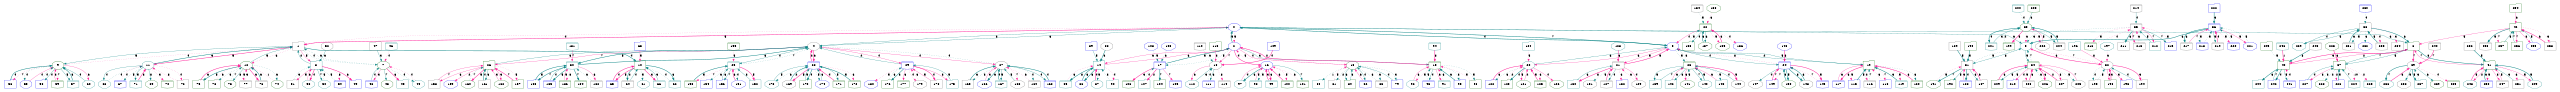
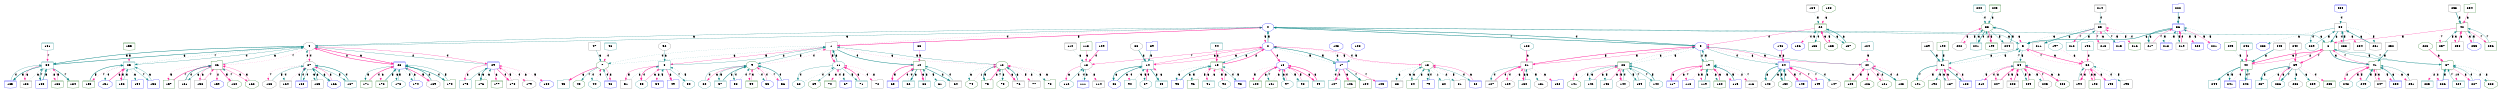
  strict digraph {
    node [color=darkgreen shape=cylinder]
    edge [color=teal style=solid]
    0 [color=blue shape=octagon]
    1 [color=gray40 shape=folder]
    2 [color=blue shape=octagon]
    3 [color=blue shape=octagon]
    4 [color=gray40 shape=octagon]
    5 [color=teal shape=octagon]
    6 [shape=folder]
    7 [shape=octagon]
    8 [color=teal shape=folder]
    9 [shape=octagon]
    10 [shape=folder]
    11 [color=teal shape=octagon]
    12 [shape=octagon]
    13 [shape=octagon]
    14 [color=teal shape=folder]
    15
    16 [color=blue shape=octagon]
    17 [color=blue]
    18 [color=gray40 shape=octagon]
    19 [shape=folder]
    20 [color=teal shape=octagon]
    21 [color=gray40]
    23
    24 [color=blue]
    25 [color=teal]
    26 [shape=folder]
    27 [color=gray40 shape=octagon]
    28 [color=blue]
    29 [color=blue]
    30 [color=teal]
    31 [color=gray40 shape=folder]
    32 [color=gray40 shape=octagon]
    34
    37 [shape=folder]
    39 [color=gray40 shape=octagon]
    40 [shape=folder]
    41 [shape=folder]
    43 [shape=octagon]
    44 [color=teal shape=octagon]
    45 [color=teal shape=folder]
    48 [color=blue]
    49 [color=blue shape=folder]
    50 [color=teal shape=octagon]
    51 [color=gray40 shape=folder]
    53 [color=teal shape=octagon]
    54 [color=blue]
    55 [color=blue shape=octagon]
    56 [color=blue shape=folder]
    57 [color=teal]
    58 [color=blue shape=folder]
    59
    60 [color=teal shape=octagon]
    61 [color=teal shape=octagon]
    62 [color=teal]
    64 [color=gray40]
    65 [color=blue]
    66 [color=teal]
    67 [color=blue]
    68 [color=teal shape=octagon]
    69 [shape=octagon]
    70
    71 [color=teal]
    72 [color=gray40 shape=folder]
    73 [shape=octagon]
    74 [shape=octagon]
    75 [shape=folder]
    76 [color=gray40]
    77 [color=gray40]
    78 [shape=folder]
    79 [color=blue shape=folder]
    80 [color=teal shape=folder]
    81 [color=gray40 shape=folder]
    82 [color=blue]
    83 [color=gray40]
    84 [shape=folder]
    85 [color=teal]
    86 [color=blue shape=octagon]
    87 [color=teal shape=octagon]
    90 [color=teal shape=folder]
    91 [color=teal]
    92 [color=teal shape=octagon]
    93 [color=blue]
    95 [color=blue shape=folder]
    96 [shape=folder]
    97 [color=teal shape=octagon]
    98 [color=teal]
    99 [color=teal]
    100
    101
    104 [shape=folder]
    105 [color=blue]
    106
    107 [color=teal shape=folder]
    111 [color=blue]
    112 [color=teal shape=octagon]
    114 [color=gray40]
    115 [color=blue shape=folder]
    116 [color=gray40]
    117 [color=blue]
    118 [color=blue shape=folder]
    119 [color=teal]
    120
    121 [shape=octagon]
-   122 [color=blue shape=folder]
    123 [shape=folder]
    125
    126 [shape=octagon]
    127 [color=gray40]
    129 [color=gray40 shape=octagon]
    130 [color=teal shape=folder]
    131 [color=gray40 shape=octagon]
    132 [color=blue shape=folder]
    139 [color=teal shape=folder]
    140 [color=teal shape=octagon]
    141 [shape=octagon]
    142 [color=teal shape=folder]
    143 [color=teal shape=folder]
    144 [color=gray40 shape=octagon]
    145 [color=blue]
    147 [color=gray40 shape=octagon]
    148 [color=gray40 shape=octagon]
    149 [color=blue shape=folder]
    150 [shape=octagon]
    151 [color=blue shape=octagon]
    152 [color=teal shape=folder]
    153
    154 [color=blue shape=folder]
    156 [color=blue shape=folder]
    157 [shape=folder]
    158 [color=gray40 shape=folder]
    159 [color=blue shape=octagon]
    160 [shape=octagon]
    161 [color=gray40 shape=folder]
    162 [shape=octagon]
    163 [color=gray40 shape=octagon]
    164 [color=gray40]
    165 [color=gray40 shape=folder]
    166 [color=blue shape=octagon]
    167 [color=teal]
    168 [color=blue]
    169 [color=gray40 shape=octagon]
    170 [shape=folder]
    171
    172
    173 [color=teal shape=octagon]
    174 [color=blue shape=octagon]
    175 [color=teal shape=folder]
    176 [shape=folder]
    177
    178 [color=gray40 shape=folder]
    179 [color=gray40 shape=octagon]
    180 [color=blue shape=octagon]
    182 [color=gray40]
    183 [color=blue shape=folder]
    185 [color=blue]
    186
    184
    187 [color=gray40 shape=folder]
    188 [color=blue]
    191 [shape=octagon]
    192 [shape=folder]
    193 [color=blue shape=folder]
    194 [color=gray40 shape=folder]
    195 [color=gray40 shape=folder]
    198 [shape=folder]
    205 [color=gray40 shape=octagon]
    206 [shape=octagon]
    207 [color=gray40 shape=folder]
    208 [color=gray40]
    209 [shape=folder]
    210 [color=blue shape=folder]
    224 [color=teal]
    225 [color=teal]
    226 [color=blue shape=folder]
    227 [color=blue shape=folder]
    228 [shape=octagon]
    235
    236 [color=teal shape=octagon]
    237 [color=teal shape=folder]
    238 [color=gray40 shape=octagon]
    239 [shape=octagon]
    241 [color=blue]
    242 [color=blue shape=folder]
    244 [color=teal shape=folder]
    247 [color=gray40]
    248 [color=teal shape=octagon]
    249 [color=teal shape=octagon]
    250 [color=blue]
    251 [color=gray40 shape=folder]
    22
    133 [shape=folder]
    135 [shape=octagon]
    136 [color=blue shape=octagon]
    137 [shape=octagon]
    33 [shape=octagon]
    199
    201 [color=teal]
    202 [color=gray40 shape=octagon]
    204 [color=gray40]
    35 [color=gray40]
    211 [color=gray40 shape=folder]
    212 [color=teal shape=folder]
    213 [color=gray40]
    215 [color=blue shape=folder]
    216
    36 [color=blue]
    217 [color=gray40]
    218 [color=blue]
    219 [color=gray40]
    220 [color=blue]
    221 [color=blue shape=octagon]
    38 [color=gray40 shape=folder]
    229 [color=teal shape=octagon]
    231 [color=gray40]
    232 [color=blue shape=octagon]
    233 [color=gray40]
    234 [color=gray40 shape=folder]
    42 [shape=folder]
    253 [color=gray40]
    255 [color=blue shape=octagon]
    256 [shape=folder]
    257 [shape=folder]
    258 [color=gray40 shape=folder]
    46 [color=teal]
    47 [color=gray40 shape=folder]
    52 [color=gray40 shape=octagon]
    63 [color=blue shape=folder]
    88 [color=gray40 shape=octagon]
    89 [color=blue shape=folder]
    94 [color=teal]
    103 [color=blue shape=octagon]
    108 [color=blue shape=octagon]
    109 [color=blue shape=folder]
    110 [color=gray40]
    113 [shape=folder]
    124 [color=teal shape=folder]
    128 [color=teal shape=octagon]
    134 [color=gray40]
    138 [shape=octagon]
    146 [color=blue shape=octagon]
    155
    181 [color=teal]
    189 [color=gray40 shape=folder]
    190 [shape=folder]
    196 [color=teal shape=folder]
    197 [color=teal shape=octagon]
    200 [color=teal]
    203
    214 [color=gray40]
    222 [color=blue shape=folder]
    223 [shape=octagon]
    230 [color=blue]
    240 [color=gray40]
    243 [color=gray40]
    245 [shape=folder]
    246 [color=teal]
    252 [color=gray40 shape=folder]
    254 [shape=folder]
    0 -> 1 [color=deeppink label=5 style=bold]
    0 -> 2 [color=deeppink label=5 style=dotted]
    0 -> 3 [label=7 style=bold]
    0 -> 4 [label=6]
    0 -> 5 [label=6]
    0 -> 6 [label=6]
    1 -> 0 [color=deeppink label=4 style=dotted]
    1 -> 7 [label=4 style=dotted]
    1 -> 8 [color=deeppink label=5]
    1 -> 9 [label=5]
    1 -> 10 [label=4 style=bold]
    1 -> 11 [color=deeppink label=5 style=bold]
    1 -> 12 [color=deeppink label=6 style=dotted]
    2 -> 0 [label=5 style=bold]
    2 -> 13 [color=deeppink label=4]
    2 -> 14 [color=deeppink label=6]
    2 -> 15 [label=3]
    2 -> 16 [color=deeppink label=4 style=bold]
    2 -> 17 [label=5 style=dotted]
    2 -> 18 [color=deeppink label=7]
    3 -> 0 [label=4 style=bold]
    3 -> 19 [label=2]
    3 -> 20 [color=deeppink label=6]
    3 -> 21 [color=deeppink label=5]
    3 -> 23 [label=5 style=dotted]
    3 -> 24 [label=4]
    4 -> 0 [label=3]
    4 -> 25 [label=4]
-   4 -> 26 [color=deeppink label=7]
+   4 -> 26 [color=deeppink label=7 style=dotted]
    4 -> 27 [color=deeppink label=4]
    4 -> 28 [color=deeppink label=6 style=bold]
    4 -> 29 [color=deeppink label=4]
    4 -> 30 [label=5 style=bold]
    5 -> 31 [label=8]
    5 -> 32 [color=deeppink label=6 style=bold]
    5 -> 34 [label=5]
    6 -> 37 [label=5]
    6 -> 39 [color=deeppink label=7 style=bold]
    6 -> 40 [color=deeppink label=3 style=bold]
    6 -> 41 [label=3 style=bold]
    7 -> 1 [label=6 style=dotted]
    7 -> 43 [label=7]
    7 -> 44 [label=4 style=dotted]
    7 -> 45 [color=deeppink label=6 style=bold]
    7 -> 48 [color=deeppink label=3]
    8 -> 1 [label=2]
    8 -> 49 [color=deeppink label=6 style=bold]
    8 -> 50 [label=7]
    8 -> 51 [color=deeppink label=5]
    8 -> 53 [color=deeppink label=4 style=bold]
    8 -> 54 [color=deeppink label=8 style=dotted]
    9 -> 1 [color=deeppink label=4 style=dotted]
    9 -> 55 [label=4 style=dotted]
    9 -> 56 [color=deeppink label=7 style=dotted]
    9 -> 57 [label=5]
    9 -> 58 [label=4]
    9 -> 59 [color=deeppink label=7 style=dotted]
    9 -> 60 [color=deeppink label=6]
    10 -> 61 [label=5 style=dotted]
    10 -> 62 [label=6 style=bold]
    10 -> 64 [label=2 style=bold]
    10 -> 65 [color=deeppink label=5 style=bold]
    10 -> 66 [color=deeppink label=3 style=bold]
    11 -> 1 [label=3 style=bold]
    11 -> 67 [label=5 style=dotted]
    11 -> 68 [label=4]
    11 -> 69 [label=8]
    11 -> 70 [color=deeppink label=3 style=dotted]
    11 -> 71 [label=5]
    11 -> 72 [color=deeppink label=4 style=dotted]
    12 -> 1 [label=5]
    12 -> 73 [label=8]
    12 -> 74 [label=6 style=dotted]
    12 -> 75 [label=5 style=bold]
    12 -> 76 [color=deeppink label=6 style=bold]
    12 -> 77 [color=deeppink label=5 style=dotted]
    12 -> 78 [label=3 style=dotted]
    13 -> 2 [color=deeppink label=5 style=dotted]
    13 -> 79 [label=3 style=dotted]
    13 -> 80 [label=1 style=dotted]
    13 -> 81 [label=2 style=dotted]
    13 -> 82 [label=4]
    13 -> 83 [label=6 style=dotted]
    13 -> 84 [label=6]
    14 -> 2 [color=deeppink label=6]
    14 -> 85 [label=8 style=bold]
    14 -> 86 [label=6 style=bold]
    14 -> 87 [label=5 style=dotted]
    14 -> 90 [color=deeppink label=4 style=dotted]
    15 -> 2 [color=deeppink label=2 style=bold]
    15 -> 91 [color=deeppink label=6]
    15 -> 92 [color=deeppink label=5 style=dotted]
    15 -> 93 [label=4]
    15 -> 95 [label=3 style=dotted]
    15 -> 96 [label=5 style=dotted]
    16 -> 97 [label=6 style=bold]
    16 -> 98 [label=5 style=dotted]
    16 -> 99 [color=deeppink label=6 style=bold]
    16 -> 100 [color=deeppink label=5 style=dotted]
    16 -> 101 [label=7]
    17 -> 2 [label=5 style=bold]
    17 -> 104 [label=7 style=bold]
    17 -> 105 [color=deeppink label=7]
    17 -> 106 [color=deeppink label=3 style=bold]
    17 -> 107 [color=deeppink label=2 style=bold]
    18 -> 111 [label=6]
    18 -> 112 [color=deeppink label=6]
    18 -> 114 [color=deeppink label=8 style=dotted]
    19 -> 3 [label=5]
    19 -> 115 [color=deeppink label=5 style=dotted]
    19 -> 116 [color=deeppink label=2 style=dotted]
    19 -> 117 [color=deeppink label=6 style=bold]
    19 -> 118 [color=deeppink label=7 style=dotted]
    19 -> 119 [color=deeppink label=5 style=dotted]
    19 -> 120 [label=6 style=dotted]
    20 -> 3 [label=6]
    20 -> 121 [color=deeppink label=5]
-   20 -> 122 [label=6 style=dotted]
    20 -> 123 [label=4 style=bold]
    20 -> 125 [color=deeppink label=6 style=dotted]
    20 -> 126 [color=deeppink label=4]
    21 -> 3 [color=deeppink label=5 style=bold]
    21 -> 127 [label=4]
    21 -> 129 [color=deeppink label=4]
    21 -> 130 [color=deeppink label=8 style=bold]
    21 -> 131 [label=5 style=dotted]
    21 -> 132 [color=deeppink label=6 style=dotted]
    23 -> 3 [label=3 style=dotted]
    23 -> 139 [label=5]
    23 -> 140 [label=7]
    23 -> 141 [color=deeppink label=6]
    23 -> 142 [label=3]
    23 -> 143 [label=5 style=dotted]
    23 -> 144 [color=deeppink label=5 style=bold]
    24 -> 3 [color=deeppink label=8 style=dotted]
    24 -> 145 [color=deeppink label=5 style=bold]
    24 -> 147 [label=4]
    24 -> 148 [label=8 style=bold]
    24 -> 149 [color=deeppink label=7 style=dotted]
    24 -> 150 [label=5 style=bold]
    25 -> 4 [label=7 style=dotted]
    25 -> 151 [label=4 style=dotted]
    25 -> 152 [color=deeppink label=5 style=bold]
    25 -> 153 [color=deeppink label=7 style=dotted]
    25 -> 154 [label=6 style=dotted]
    25 -> 156 [label=7]
    26 -> 4 [label=6]
    26 -> 157 [color=deeppink label=5 style=dotted]
    26 -> 158 [color=deeppink label=6]
    26 -> 159 [color=deeppink label=2]
    26 -> 160 [color=deeppink label=5 style=bold]
    26 -> 161 [label=6]
    26 -> 162 [color=deeppink label=3]
    27 -> 4 [label=4 style=dotted]
    27 -> 163 [color=deeppink label=7 style=dotted]
    27 -> 164 [label=4 style=dotted]
    27 -> 165 [label=3 style=dotted]
    27 -> 166 [label=6 style=bold]
    27 -> 167 [label=5]
    27 -> 168 [label=4]
    28 -> 4 [color=deeppink label=2 style=bold]
    28 -> 169 [color=deeppink label=5 style=bold]
    28 -> 170 [label=4 style=bold]
    28 -> 171 [label=5]
    28 -> 172 [color=deeppink label=6 style=dotted]
    28 -> 173 [label=6 style=dotted]
    28 -> 174 [label=5 style=dotted]
    29 -> 4 [label=2]
    29 -> 175 [color=deeppink label=3]
    29 -> 176 [label=3 style=bold]
    29 -> 177 [color=deeppink label=6]
    29 -> 178 [color=deeppink label=4 style=bold]
    29 -> 179 [color=deeppink label=4 style=dotted]
    29 -> 180 [color=deeppink label=5 style=dotted]
    30 -> 4 [label=6 style=bold]
    30 -> 182 [color=deeppink label=6]
    30 -> 183 [label=7 style=bold]
    30 -> 185 [label=5 style=bold]
    30 -> 186 [color=deeppink label=8 style=dotted]
    30 -> 184 [label=7 style=bold]
    31 -> 5 [label=5 style=dotted]
    31 -> 187 [label=6]
    31 -> 188 [label=4 style=bold]
    31 -> 191 [label=7 style=bold]
    31 -> 192 [label=5]
    32 -> 5 [color=deeppink label=7 style=dotted]
    32 -> 193 [color=deeppink label=3]
    32 -> 194 [color=deeppink label=3 style=bold]
    32 -> 195 [label=4 style=dotted]
    32 -> 198 [color=deeppink label=6]
    34 -> 5 [label=7 style=dotted]
    34 -> 205 [label=5 style=dotted]
    34 -> 206 [color=deeppink label=6 style=bold]
    34 -> 207 [color=deeppink label=8]
    34 -> 208 [color=deeppink label=5 style=dotted]
    34 -> 209 [label=5]
    34 -> 210 [color=deeppink label=4]
    37 -> 6 [label=7]
    37 -> 224 [color=deeppink label=10 style=dotted]
    37 -> 225 [color=deeppink label=2 style=dotted]
    37 -> 226 [color=deeppink label=2 style=dotted]
    37 -> 227 [color=deeppink label=3]
    37 -> 228 [label=2 style=dotted]
    39 -> 235 [color=deeppink label=4 style=dotted]
    39 -> 236 [label=7 style=bold]
    39 -> 237 [label=5 style=bold]
    39 -> 238 [label=5]
    39 -> 239 [label=6]
    40 -> 6 [color=deeppink label=2]
    40 -> 241 [label=5]
    40 -> 242 [label=4 style=bold]
    40 -> 244 [label=6 style=bold]
    41 -> 6 [color=deeppink label=7]
    41 -> 247 [color=deeppink label=3]
    41 -> 248 [color=deeppink label=2]
    41 -> 249 [color=deeppink label=5]
    41 -> 250 [color=deeppink label=5 style=dotted]
    41 -> 251 [color=deeppink label=6 style=dotted]
    44 -> 7 [color=deeppink label=4 style=dotted]
    48 -> 7 [label=4]
    50 -> 8 [label=5 style=dotted]
    51 -> 8 [label=3 style=dotted]
    53 -> 8 [color=deeppink label=6]
    54 -> 8 [label=5 style=dotted]
    55 -> 9 [color=deeppink label=4]
    56 -> 9 [label=4 style=bold]
    57 -> 9 [label=3 style=bold]
    58 -> 9 [label=4 style=dotted]
    59 -> 9 [color=deeppink label=3]
    60 -> 9 [label=4]
    62 -> 10 [label=4 style=dotted]
    64 -> 10 [label=4]
    65 -> 10 [color=deeppink label=4 style=bold]
    66 -> 10 [label=3]
    67 -> 11 [color=deeppink label=4 style=dotted]
    68 -> 11 [label=4 style=dotted]
    71 -> 11 [color=deeppink label=3 style=bold]
    72 -> 11 [color=deeppink label=8 style=dotted]
    73 -> 12 [label=7 style=dotted]
    74 -> 12 [color=deeppink label=1 style=dotted]
    75 -> 12 [color=deeppink label=6 style=bold]
    76 -> 12 [label=6 style=bold]
    77 -> 12 [color=deeppink label=3 style=dotted]
    78 -> 12 [color=deeppink label=6 style=dotted]
    79 -> 13 [label=4]
    81 -> 13 [color=deeppink label=5 style=dotted]
    82 -> 13 [color=deeppink label=6]
    83 -> 13 [label=6 style=dotted]
    84 -> 13 [label=3]
    85 -> 14 [color=deeppink label=6 style=dotted]
    86 -> 14 [label=6 style=bold]
    87 -> 14 [color=deeppink label=4 style=bold]
    90 -> 14 [label=3 style=dotted]
    91 -> 15 [color=deeppink label=6 style=dotted]
    92 -> 15 [color=deeppink label=6]
    93 -> 15 [label=5 style=dotted]
    95 -> 15 [label=6 style=bold]
    96 -> 15 [color=deeppink label=5 style=dotted]
    97 -> 16 [color=deeppink label=4]
    98 -> 16 [color=deeppink label=5]
    99 -> 16 [color=deeppink label=3 style=bold]
    100 -> 16 [color=deeppink label=6 style=bold]
    101 -> 16 [color=deeppink label=6 style=dotted]
    107 -> 17 [label=4 style=dotted]
    111 -> 18 [label=4 style=dotted]
    112 -> 18 [label=3]
    115 -> 19 [label=5 style=bold]
    116 -> 19 [label=7 style=dotted]
    117 -> 19 [color=deeppink label=6]
    118 -> 19 [color=deeppink label=6 style=dotted]
    119 -> 19 [label=3 style=bold]
    120 -> 19 [color=deeppink label=6 style=bold]
    121 -> 20 [color=deeppink label=2]
-   122 -> 20 [color=deeppink label=6 style=bold]
    123 -> 20 [color=deeppink label=2 style=dotted]
    125 -> 20 [color=deeppink label=5 style=bold]
    127 -> 21 [color=deeppink label=4 style=bold]
    129 -> 21 [color=deeppink label=6 style=dotted]
    130 -> 21 [label=6]
    139 -> 23 [label=7]
    140 -> 23 [label=5 style=bold]
    141 -> 23 [label=5 style=dotted]
    142 -> 23 [color=deeppink label=6]
    143 -> 23 [color=deeppink label=6]
    144 -> 23 [label=4]
    145 -> 24 [color=deeppink label=7 style=dotted]
    148 -> 24 [label=6 style=bold]
    149 -> 24 [color=deeppink label=7 style=bold]
    150 -> 24 [label=3 style=bold]
    151 -> 25 [color=deeppink label=6 style=bold]
    152 -> 25 [label=3]
    153 -> 25 [label=5 style=bold]
    156 -> 25 [label=6]
    157 -> 26 [color=deeppink label=7 style=bold]
    158 -> 26 [color=deeppink label=7]
    160 -> 26 [label=7 style=dotted]
    161 -> 26 [label=4 style=bold]
    162 -> 26 [color=deeppink label=3]
    163 -> 27 [label=5]
    164 -> 27 [color=deeppink label=6 style=dotted]
    165 -> 27 [label=6 style=bold]
    166 -> 27 [color=deeppink label=3]
    167 -> 27 [label=4 style=bold]
    168 -> 27 [label=4 style=bold]
    169 -> 28 [label=2 style=bold]
    170 -> 28 [label=5]
    171 -> 28 [color=deeppink label=4 style=bold]
    172 -> 28 [label=5 style=bold]
    173 -> 28 [label=5]
    174 -> 28 [label=6]
    175 -> 29 [label=5]
    176 -> 29 [label=6 style=dotted]
    178 -> 29 [color=deeppink label=5]
    179 -> 29 [color=deeppink label=6 style=dotted]
    182 -> 30 [label=6 style=dotted]
    183 -> 30 [label=5 style=bold]
    185 -> 30 [label=4]
    186 -> 30 [color=deeppink label=5]
    187 -> 31 [color=deeppink label=6 style=bold]
    188 -> 31 [color=deeppink label=3]
    191 -> 31 [color=deeppink label=5 style=dotted]
    194 -> 32 [label=4]
    195 -> 32 [label=5 style=dotted]
    198 -> 32 [color=deeppink label=3 style=bold]
    205 -> 34 [color=deeppink label=7]
    206 -> 34 [label=6 style=dotted]
    207 -> 34 [color=deeppink label=2 style=bold]
    208 -> 34 [color=deeppink label=6 style=bold]
    209 -> 34 [color=deeppink label=6 style=bold]
    210 -> 34 [label=5 style=dotted]
    224 -> 37 [label=7]
    226 -> 37 [label=5 style=bold]
    227 -> 37 [label=4]
    228 -> 37 [label=3 style=dotted]
    236 -> 39 [color=deeppink label=3 style=bold]
    237 -> 39 [label=3 style=dotted]
    241 -> 40 [color=deeppink label=4 style=dotted]
    242 -> 40 [label=7]
    247 -> 41 [color=deeppink label=5]
    248 -> 41 [color=deeppink label=5 style=bold]
    249 -> 41 [label=5 style=bold]
    250 -> 41 [label=6 style=bold]
    251 -> 41 [label=3]
    22 -> 3 [color=deeppink label=4]
    22 -> 133 [label=4]
    22 -> 135 [color=deeppink label=5 style=dotted]
    22 -> 136 [color=deeppink label=4 style=dotted]
    22 -> 137 [label=6]
    133 -> 22 [label=5 style=dotted]
    135 -> 22 [color=deeppink label=3 style=bold]
    137 -> 22 [label=6 style=bold]
    33 -> 5 [color=deeppink label=6 style=dotted]
    33 -> 199 [color=deeppink label=5 style=bold]
    33 -> 201 [label=4 style=bold]
    33 -> 202 [color=deeppink label=5 style=dotted]
    33 -> 204 [label=5]
    199 -> 33 [label=2 style=dotted]
    201 -> 33 [label=3]
    202 -> 33 [color=deeppink label=5]
    204 -> 33 [label=5 style=bold]
    35 -> 5 [label=3 style=dotted]
    35 -> 211 [label=6 style=bold]
    35 -> 212 [color=deeppink label=7]
    35 -> 213 [color=deeppink label=7]
    35 -> 215 [label=7]
    35 -> 216 [color=deeppink label=5 style=dotted]
    212 -> 35 [label=5]
    213 -> 35 [color=deeppink label=6 style=dotted]
    215 -> 35 [color=deeppink label=5 style=dotted]
    216 -> 35 [color=deeppink label=4 style=dotted]
    36 -> 5 [label=6 style=bold]
    36 -> 217 [label=6 style=bold]
    36 -> 218 [label=5 style=dotted]
    36 -> 219 [label=5]
    36 -> 220 [color=deeppink label=5 style=dotted]
    36 -> 221 [color=deeppink label=5]
    217 -> 36 [color=deeppink label=7]
    218 -> 36 [label=5 style=dotted]
    219 -> 36 [color=deeppink label=4 style=bold]
    220 -> 36 [label=5 style=dotted]
    221 -> 36 [label=5 style=dotted]
    38 -> 6 [label=6 style=bold]
    38 -> 229 [label=4]
    38 -> 231 [label=5 style=dotted]
    38 -> 232 [label=6 style=dotted]
    38 -> 233 [color=deeppink label=4 style=dotted]
    38 -> 234 [color=deeppink label=3 style=dotted]
    229 -> 38 [label=5]
    231 -> 38 [label=6 style=bold]
    233 -> 38 [label=5 style=bold]
    42 -> 6 [color=deeppink label=5]
-   42 -> 253 [label=5 style=bold]
+   253 -> 42 [label=5 style=bold]
    42 -> 255 [color=deeppink label=3]
    42 -> 256 [color=deeppink label=7]
    42 -> 257 [color=deeppink label=7 style=dotted]
    42 -> 258 [color=deeppink label=3 style=dotted]
    255 -> 42 [label=5]
    256 -> 42 [label=7]
    257 -> 42 [label=5]
    258 -> 42 [color=deeppink label=6 style=bold]
    46 -> 7 [color=deeppink label=4 style=dotted]
    47 -> 7 [label=3]
    52 -> 8 [label=6]
    63 -> 10 [color=deeppink label=5]
    88 -> 14 [label=3 style=bold]
    89 -> 14 [label=5]
    94 -> 15 [color=deeppink label=8 style=bold]
    103 -> 17 [label=6 style=dotted]
    108 -> 17 [label=5 style=dotted]
    109 -> 18 [color=deeppink label=4 style=bold]
    110 -> 18 [label=6 style=dotted]
    113 -> 18 [color=deeppink label=3]
    124 -> 20 [color=deeppink label=5 style=dotted]
    128 -> 21 [color=deeppink label=6 style=bold]
    134 -> 22 [label=5 style=dotted]
    138 -> 22 [color=deeppink label=6 style=dotted]
    146 -> 24 [color=deeppink label=8 style=bold]
    155 -> 25 [color=deeppink label=5 style=dotted]
    181 -> 30 [color=deeppink label=7]
    189 -> 31 [label=5 style=bold]
    190 -> 31 [label=5 style=bold]
    196 -> 32 [color=deeppink label=8]
    197 -> 32 [color=deeppink label=6 style=dotted]
    200 -> 33 [label=4 style=dotted]
    203 -> 33 [label=3]
    214 -> 35 [label=4]
    222 -> 36 [label=3 style=bold]
    223 -> 37 [color=deeppink label=6 style=bold]
    230 -> 38 [label=4 style=dotted]
    240 -> 39 [color=deeppink label=7 style=bold]
    243 -> 40 [label=8 style=bold]
    245 -> 40 [label=5 style=dotted]
    246 -> 40 [color=deeppink label=1 style=bold]
    252 -> 41 [label=5 style=bold]
    254 -> 42 [color=deeppink label=6]
  }
